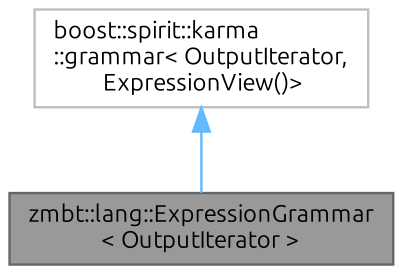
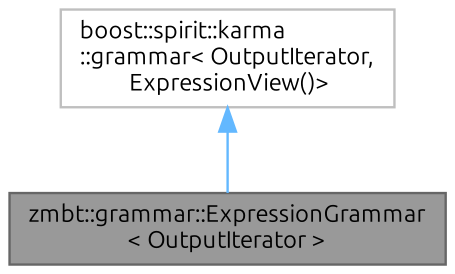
  digraph {
    fontname=Ubuntu
    node [fontname=Ubuntu fontsize=10 shape=box style=filled]
-   n1 [color=gray40 fillcolor=grey60 fontcolor=black height=0.2 label="zmbt::lang::ExpressionGrammar\l\< OutputIterator \>" width=0.4]
+   n1 [color=gray40 fillcolor=grey60 fontcolor=black height=0.2 label="zmbt::grammar::ExpressionGrammar\l\< OutputIterator \>" width=0.4]
    n2 [color=grey75 fillcolor=white height=0.2 label="boost::spirit::karma\l::grammar\< OutputIterator,\l ExpressionView()\>" width=0.4]
    n2 -> n1 [color=steelblue1 dir=back fontname=Ubuntu fontsize=10 labelfontname=Helvetica labelfontsize=10 style=solid]
  }
